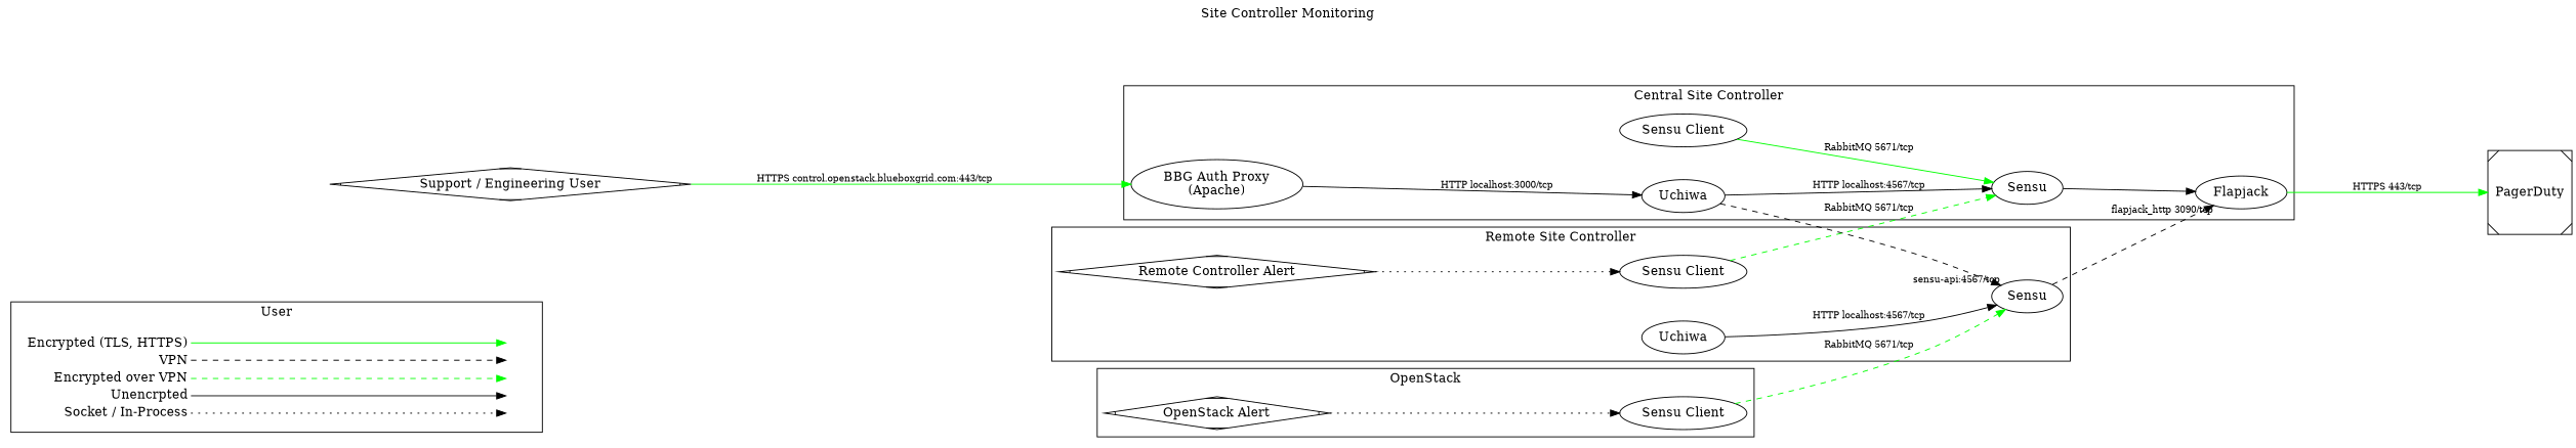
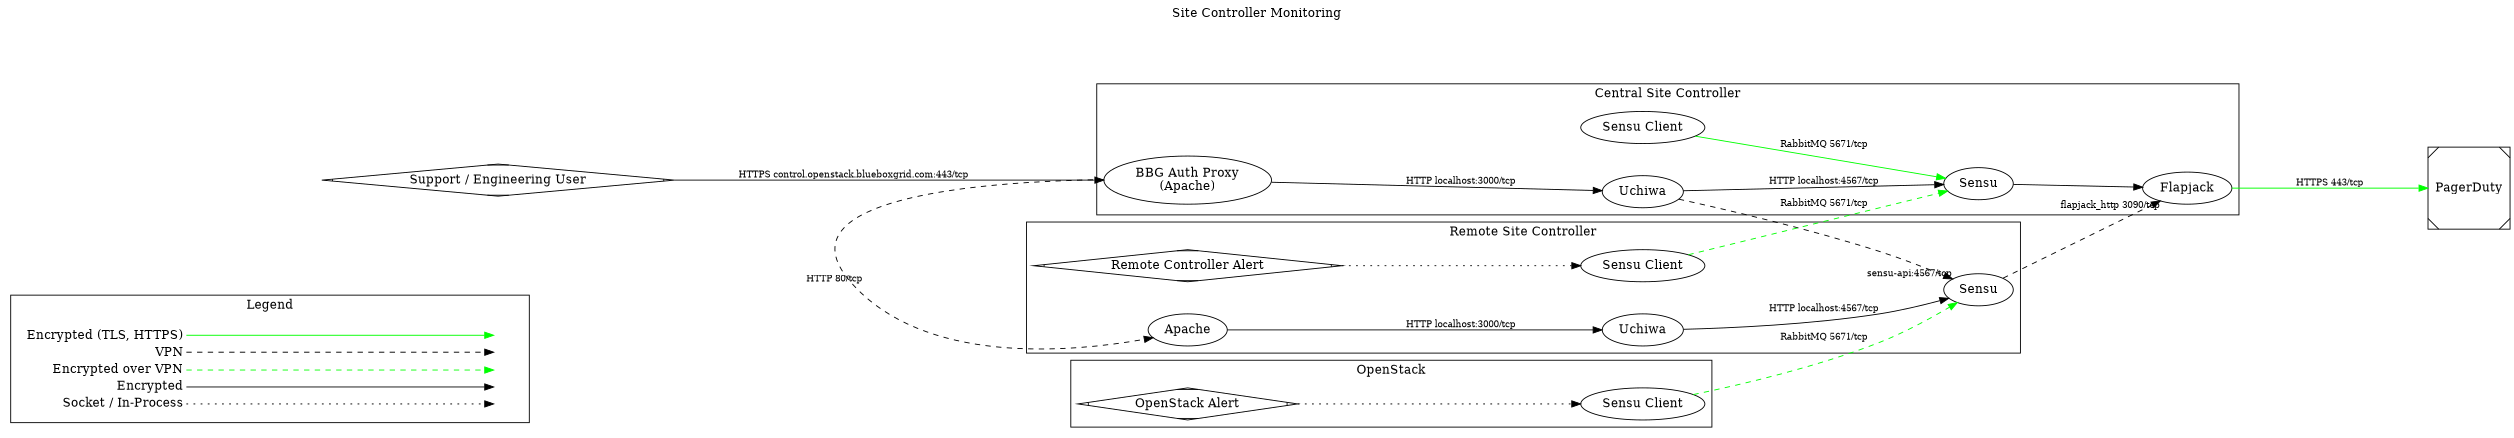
  digraph {
    clusterrank=local
    label="Site Controller Monitoring"
    labelloc=t
    nodesep=0.5
    normalize=true
    rankdir=LR
    ranksep=2
    edge [fontsize=10]
    n1 [label="Support / Engineering User" shape=Mdiamond]
    user_hidden [style=invis]
-   n3 [label=<<table border="0" cellpadding="2" cellspacing="0" cellborder="0">       <tr><td align="right" port="i1">Encrypted (TLS, HTTPS)</td></tr>       <tr><td align="right" port="i2">VPN</td></tr>       <tr><td align="right" port="i3">Encrypted over VPN</td></tr>       <tr><td align="right" port="i4">Unencrpted</td></tr>       <tr><td align="right" port="i5">Socket / In-Process</td></tr>       </table>> shape=plaintext]
+   n3 [label=<<table border="0" cellpadding="2" cellspacing="0" cellborder="0">       <tr><td align="right" port="i1">Encrypted (TLS, HTTPS)</td></tr>       <tr><td align="right" port="i2">VPN</td></tr>       <tr><td align="right" port="i3">Encrypted over VPN</td></tr>       <tr><td align="right" port="i4">Encrypted</td></tr>       <tr><td align="right" port="i5">Socket / In-Process</td></tr>       </table>> shape=plaintext]
    n4 [label=<<table border="0" cellpadding="2" cellspacing="0" cellborder="0">       <tr><td port="i1">&nbsp;</td></tr>       <tr><td port="i2">&nbsp;</td></tr>       <tr><td port="i3">&nbsp;</td></tr>       <tr><td port="i4">&nbsp;</td></tr>       <tr><td port="i5">&nbsp;</td></tr>       </table>> shape=plaintext]
    n5 [label="BBG Auth Proxy\n(Apache)"]
    n6 [label=Uchiwa]
    n7 [label=Sensu]
    n8 [label="Sensu Client"]
    n9 [label=Flapjack]
+   n10 [label=Apache]
    n11 [label=Uchiwa]
    n12 [label=Sensu]
    n13 [label="Remote Controller Alert" shape=Mdiamond]
    n14 [label="Sensu Client"]
    n15 [label="OpenStack Alert" shape=Mdiamond]
    n16 [label="Sensu Client"]
    internet_hidden [style=invis]
    n18 [label=PagerDuty shape=Msquare]
    subgraph sub_1 {
      rank=same
      n1
      user_hidden
    }
    subgraph cluster_2 {
-     label=User
+     label=Legend
      n3
      n4
    }
    subgraph cluster_3 {
      label="Central Site Controller"
      n5
      n6
      n7
      n8
      n9
    }
    subgraph cluster_4 {
      label="Remote Site Controller"
+     n10
      n11
      n12
      n13
      n14
    }
    subgraph cluster_5 {
      label=OpenStack
      n15
      n16
    }
-   n1 -> n5 [color=green label="HTTPS control.openstack.blueboxgrid.com:443/tcp"]
+   n1 -> n5 [color=black label="HTTPS control.openstack.blueboxgrid.com:443/tcp"]
    user_hidden -> internet_hidden [style=invis]
    n3 -> n4 [color=green headport="i1:w" style=solid tailport="i1:e"]
    n3 -> n4 [headport="i2:w" style=dashed tailport="i2:e"]
    n3 -> n4 [color=green headport="i3:w" style=dashed tailport="i3:e"]
    n3 -> n4 [color=black headport="i4:w" style=solid tailport="i4:e"]
    n3 -> n4 [color=black headport="i5:w" style=dotted tailport="i5:e"]
    n4 -> n15 [style=invis tailport="i5:w"]
    n5 -> n6 [label="HTTP localhost:3000/tcp"]
+   n5 -> n10 [style=dashed xlabel="HTTP 80/tcp"]
    n6 -> n7 [label="HTTP localhost:4567/tcp"]
    n6 -> n12 [headlabel="sensu-api:4567/tcp" labeldistance=6 style=dashed]
    n7 -> n9
    n8 -> n7 [color=green label="RabbitMQ 5671/tcp"]
    n9 -> n18 [color=green label="HTTPS 443/tcp"]
+   n10 -> n11 [label="HTTP localhost:3000/tcp"]
    n11 -> n12 [label="HTTP localhost:4567/tcp"]
    n12 -> n9 [headlabel="flapjack_http 3090/tcp" labeldistance=7 style=dashed]
    n13 -> n14 [style=dotted]
    n14 -> n7 [color=green label="RabbitMQ 5671/tcp" style=dashed]
    n15 -> n16 [style=dotted]
    n16 -> n12 [color=green label="RabbitMQ 5671/tcp" style=dashed]
  }
